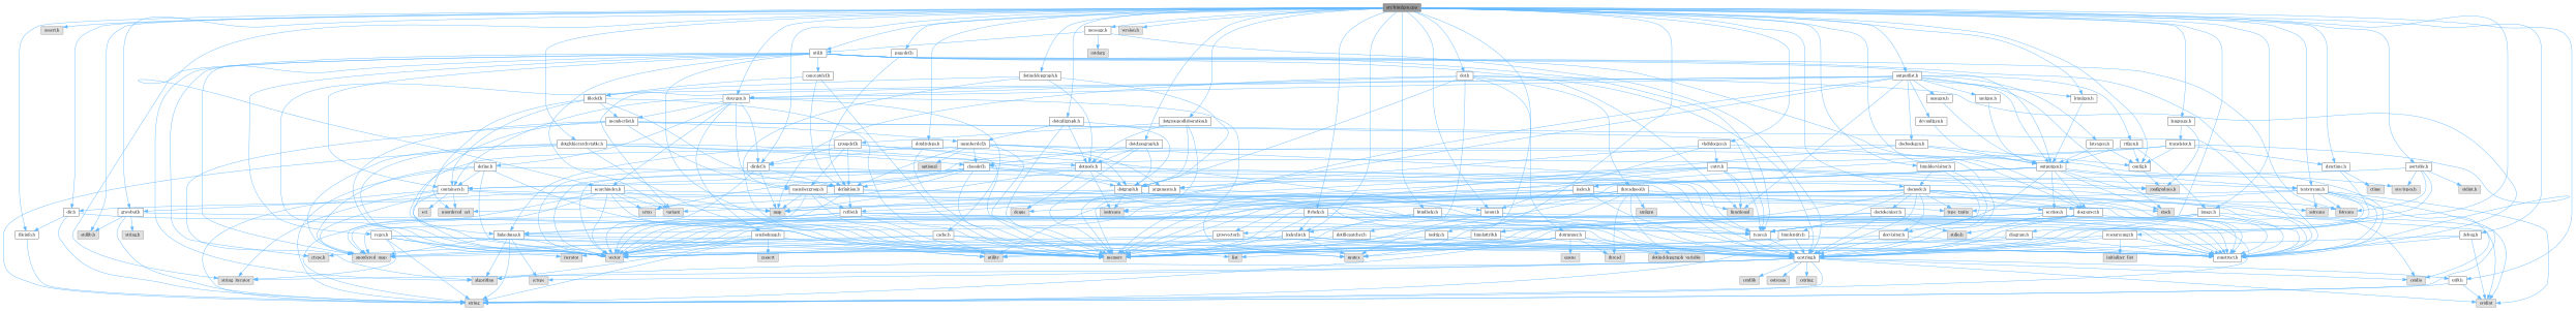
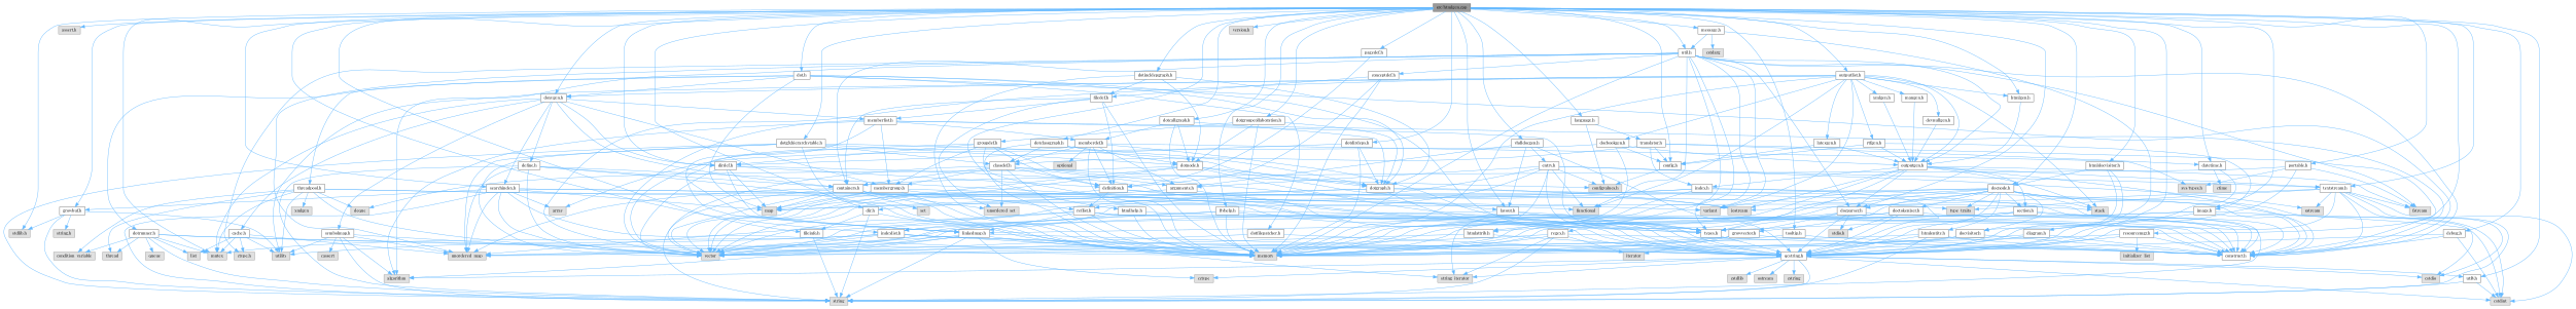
  digraph {
    fontname="Playfair Display"
    node [color=grey40 fillcolor=white fontname="Playfair Display" fontsize=10 shape=box style=filled]
    edge [color=steelblue1 fontname="Playfair Display" fontsize=10 labelfontname=Helvetica labelfontsize=10 style=solid]
    n1 [color=gray40 fillcolor=grey60 fontcolor=black height=0.2 label="src/htmlgen.cpp" width=0.4]
    n2 [color=grey60 fillcolor="#E0E0E0" height=0.2 label="stdlib.h" width=0.4]
    n3 [color=grey60 fillcolor="#E0E0E0" height=0.2 label="assert.h" width=0.4]
    n4 [color=grey60 fillcolor="#E0E0E0" height=0.2 label=mutex width=0.4]
    n5 [height=0.2 label="message.h" width=0.4]
    n6 [height=0.2 label="utf8.h" width=0.4]
    n7 [height=0.2 label="util.h" width=0.4]
    n8 [height=0.2 label="docparser.h" width=0.4]
    n9 [height=0.2 label="textstream.h" width=0.4]
    n10 [height=0.2 label="htmlgen.h" width=0.4]
    n11 [height=0.2 label="config.h" width=0.4]
    n12 [height=0.2 label="doxygen.h" width=0.4]
    n13 [height=0.2 label="dirdef.h" width=0.4]
    n14 [height=0.2 label="searchindex.h" width=0.4]
    n15 [height=0.2 label="growbuf.h" width=0.4]
    n16 [height=0.2 label="diagram.h" width=0.4]
    n17 [color=grey60 fillcolor="#E0E0E0" height=0.2 label="version.h" width=0.4]
    n18 [height=0.2 label="dot.h" width=0.4]
    n19 [height=0.2 label="dir.h" width=0.4]
    n20 [height=0.2 label="fileinfo.h" width=0.4]
    n21 [height=0.2 label="dotcallgraph.h" width=0.4]
    n22 [height=0.2 label="dotclassgraph.h" width=0.4]
    n23 [height=0.2 label="dotdirdeps.h" width=0.4]
    n24 [height=0.2 label="dotgfxhierarchytable.h" width=0.4]
    n25 [height=0.2 label="dotgroupcollaboration.h" width=0.4]
    n26 [height=0.2 label="layout.h" width=0.4]
    n27 [height=0.2 label="dotincldepgraph.h" width=0.4]
    n28 [height=0.2 label="language.h" width=0.4]
    n29 [height=0.2 label="datetime.h" width=0.4]
    n30 [height=0.2 label="htmlhelp.h" width=0.4]
    n31 [height=0.2 label="indexlist.h" width=0.4]
    n32 [height=0.2 label="docnode.h" width=0.4]
    n33 [height=0.2 label="htmldocvisitor.h" width=0.4]
    n34 [height=0.2 label="pagedef.h" width=0.4]
    n35 [height=0.2 label="debug.h" width=0.4]
    n36 [height=0.2 label="vhdldocgen.h" width=0.4]
    n37 [height=0.2 label="image.h" width=0.4]
    n38 [height=0.2 label="ftvhelp.h" width=0.4]
    n39 [height=0.2 label="resourcemgr.h" width=0.4]
    n40 [height=0.2 label="tooltip.h" width=0.4]
    n41 [height=0.2 label="portable.h" width=0.4]
    n42 [height=0.2 label="outputlist.h" width=0.4]
    n43 [color=grey60 fillcolor="#E0E0E0" height=0.2 label=cstdarg width=0.4]
    n44 [height=0.2 label="qcstring.h" width=0.4]
    n45 [color=grey60 fillcolor="#E0E0E0" height=0.2 label=string width=0.4]
    n46 [color=grey60 fillcolor="#E0E0E0" height=0.2 label=cstdint width=0.4]
    n47 [color=grey60 fillcolor="#E0E0E0" height=0.2 label=string_iterator width=0.4]
    n48 [color=grey60 fillcolor="#E0E0E0" height=0.2 label=algorithm width=0.4]
    n49 [color=grey60 fillcolor="#E0E0E0" height=0.2 label=memory width=0.4]
    n50 [color=grey60 fillcolor="#E0E0E0" height=0.2 label=unordered_map width=0.4]
    n51 [color=grey60 fillcolor="#E0E0E0" height=0.2 label=functional width=0.4]
    n52 [color=grey60 fillcolor="#E0E0E0" height=0.2 label=fstream width=0.4]
    n53 [color=grey60 fillcolor="#E0E0E0" height=0.2 label=variant width=0.4]
    n54 [color=grey60 fillcolor="#E0E0E0" height=0.2 label="ctype.h" width=0.4]
    n55 [height=0.2 label="types.h" width=0.4]
    n56 [height=0.2 label="construct.h" width=0.4]
    n57 [height=0.2 label="containers.h" width=0.4]
    n58 [height=0.2 label="outputgen.h" width=0.4]
    n59 [height=0.2 label="regex.h" width=0.4]
    n60 [height=0.2 label="conceptdef.h" width=0.4]
    n61 [color=grey60 fillcolor="#E0E0E0" height=0.2 label="stdio.h" width=0.4]
    n62 [height=0.2 label="growvector.h" width=0.4]
    n63 [color=grey60 fillcolor="#E0E0E0" height=0.2 label=cstdio width=0.4]
    n64 [color=grey60 fillcolor="#E0E0E0" height=0.2 label=iostream width=0.4]
    n65 [color=grey60 fillcolor="#E0E0E0" height=0.2 label=sstream width=0.4]
    n66 [color=grey60 fillcolor="#E0E0E0" height=0.2 label=type_traits width=0.4]
    n67 [color=grey60 fillcolor="#E0E0E0" height=0.2 label="configvalues.h" width=0.4]
    n68 [height=0.2 label="memberlist.h" width=0.4]
    n69 [height=0.2 label="membergroup.h" width=0.4]
    n70 [height=0.2 label="define.h" width=0.4]
    n71 [height=0.2 label="cache.h" width=0.4]
    n72 [height=0.2 label="symbolmap.h" width=0.4]
    n73 [color=grey60 fillcolor="#E0E0E0" height=0.2 label=vector width=0.4]
    n74 [color=grey60 fillcolor="#E0E0E0" height=0.2 label=map width=0.4]
    n75 [height=0.2 label="linkedmap.h" width=0.4]
    n76 [height=0.2 label="definition.h" width=0.4]
    n77 [color=grey60 fillcolor="#E0E0E0" height=0.2 label=array width=0.4]
    n78 [color=grey60 fillcolor="#E0E0E0" height=0.2 label=utility width=0.4]
    n79 [color=grey60 fillcolor="#E0E0E0" height=0.2 label="string.h" width=0.4]
    n80 [height=0.2 label="threadpool.h" width=0.4]
    n81 [height=0.2 label="dotgraph.h" width=0.4]
    n82 [height=0.2 label="dotfilepatcher.h" width=0.4]
    n83 [height=0.2 label="dotrunner.h" width=0.4]
    n84 [height=0.2 label="memberdef.h" width=0.4]
    n85 [height=0.2 label="dotnode.h" width=0.4]
    n86 [height=0.2 label="classdef.h" width=0.4]
    n87 [height=0.2 label="groupdef.h" width=0.4]
    n88 [height=0.2 label="filedef.h" width=0.4]
    n89 [height=0.2 label="translator.h" width=0.4]
    n90 [color=grey60 fillcolor="#E0E0E0" height=0.2 label=ctime width=0.4]
    n91 [height=0.2 label="section.h" width=0.4]
    n92 [height=0.2 label="docvisitor.h" width=0.4]
    n93 [height=0.2 label="htmlattrib.h" width=0.4]
    n94 [height=0.2 label="htmlentity.h" width=0.4]
    n95 [height=0.2 label="doctokenizer.h" width=0.4]
    n96 [height=0.2 label="arguments.h" width=0.4]
    n97 [height=0.2 label="entry.h" width=0.4]
    n98 [color=grey60 fillcolor="#E0E0E0" height=0.2 label=initializer_list width=0.4]
    n99 [color=grey60 fillcolor="#E0E0E0" height=0.2 label="sys/types.h" width=0.4]
-   n100 [color=grey60 fillcolor="#E0E0E0" height=0.2 label="stdint.h" width=0.4]
    n101 [color=grey60 fillcolor="#E0E0E0" height=0.2 label=stack width=0.4]
    n102 [height=0.2 label="latexgen.h" width=0.4]
    n103 [height=0.2 label="rtfgen.h" width=0.4]
    n104 [height=0.2 label="mangen.h" width=0.4]
    n105 [height=0.2 label="docbookgen.h" width=0.4]
    n106 [height=0.2 label="xmlgen.h" width=0.4]
    n107 [height=0.2 label="devnullgen.h" width=0.4]
    n108 [color=grey60 fillcolor="#E0E0E0" height=0.2 label=cctype width=0.4]
    n109 [color=grey60 fillcolor="#E0E0E0" height=0.2 label=cstring width=0.4]
    n110 [color=grey60 fillcolor="#E0E0E0" height=0.2 label=cstdlib width=0.4]
    n111 [color=grey60 fillcolor="#E0E0E0" height=0.2 label=ostream width=0.4]
    n112 [color=grey60 fillcolor="#E0E0E0" height=0.2 label=set width=0.4]
    n113 [color=grey60 fillcolor="#E0E0E0" height=0.2 label=unordered_set width=0.4]
    n114 [height=0.2 label="index.h" width=0.4]
    n115 [color=grey60 fillcolor="#E0E0E0" height=0.2 label=iterator width=0.4]
    n116 [height=0.2 label="reflist.h" width=0.4]
    n117 [color=grey60 fillcolor="#E0E0E0" height=0.2 label=optional width=0.4]
    n118 [color=grey60 fillcolor="#E0E0E0" height=0.2 label=list width=0.4]
    n119 [color=grey60 fillcolor="#E0E0E0" height=0.2 label=cassert width=0.4]
-   n120 [color=grey60 fillcolor="#E0E0E0" height=0.2 label=dotincldepgraph_variable width=0.4]
+   n120 [color=grey60 fillcolor="#E0E0E0" height=0.2 label=condition_variable width=0.4]
    n121 [color=grey60 fillcolor="#E0E0E0" height=0.2 label=deque width=0.4]
    n122 [color=grey60 fillcolor="#E0E0E0" height=0.2 label=xmlgen width=0.4]
    n123 [color=grey60 fillcolor="#E0E0E0" height=0.2 label=thread width=0.4]
    n124 [color=grey60 fillcolor="#E0E0E0" height=0.2 label=queue width=0.4]
    n1 -> n2
    n1 -> n3
    n1 -> n4
    n1 -> n5
    n1 -> n6
    n1 -> n7
    n1 -> n8
    n1 -> n9
    n1 -> n10
    n1 -> n11
    n1 -> n12
    n1 -> n13
    n1 -> n14
    n1 -> n15
    n1 -> n16
    n1 -> n17
    n1 -> n18
    n1 -> n19
    n1 -> n20
    n1 -> n21
    n1 -> n22
    n1 -> n23
    n1 -> n24
    n1 -> n25
    n1 -> n26
    n1 -> n27
    n1 -> n28
    n1 -> n29
    n1 -> n30
    n1 -> n31
    n1 -> n32
    n1 -> n33
    n1 -> n34
    n1 -> n35
    n1 -> n36
    n1 -> n37
    n1 -> n38
    n1 -> n39
    n1 -> n40
    n1 -> n41
    n1 -> n42
    n5 -> n7
    n5 -> n43
    n5 -> n44
    n6 -> n45
    n6 -> n46
    n7 -> n8
    n7 -> n47
    n7 -> n48
    n7 -> n49
    n7 -> n50
    n7 -> n51
    n7 -> n52
    n7 -> n53
    n7 -> n54
    n7 -> n55
    n7 -> n56
    n7 -> n57
    n7 -> n58
    n7 -> n59
    n7 -> n60
    n8 -> n44
    n8 -> n49
    n8 -> n55
    n8 -> n56
    n8 -> n61
    n8 -> n62
    n9 -> n44
    n9 -> n45
    n9 -> n46
    n9 -> n52
    n9 -> n56
    n9 -> n63
    n9 -> n64
    n9 -> n65
    n9 -> n66
    n10 -> n58
    n11 -> n67
    n12 -> n4
    n12 -> n13
    n12 -> n14
    n12 -> n57
    n12 -> n68
    n12 -> n69
    n12 -> n70
    n12 -> n71
    n12 -> n72
    n13 -> n44
    n13 -> n73
    n13 -> n74
    n13 -> n75
    n13 -> n76
    n14 -> n15
    n14 -> n44
    n14 -> n45
    n14 -> n49
    n14 -> n50
    n14 -> n53
    n14 -> n73
    n14 -> n74
    n14 -> n77
    n15 -> n2
    n15 -> n45
    n15 -> n78
    n15 -> n79
    n16 -> n44
    n16 -> n49
    n16 -> n56
    n18 -> n12
    n18 -> n44
    n18 -> n56
    n18 -> n74
    n18 -> n80
    n18 -> n81
    n18 -> n82
    n18 -> n83
    n19 -> n20
    n19 -> n45
    n19 -> n49
    n20 -> n45
    n21 -> n49
    n21 -> n81
    n21 -> n84
    n21 -> n85
    n22 -> n49
    n22 -> n81
    n22 -> n85
    n22 -> n86
    n23 -> n13
    n23 -> n49
    n23 -> n81
    n24 -> n45
    n24 -> n49
    n24 -> n50
    n24 -> n73
    n24 -> n81
    n24 -> n85
    n24 -> n86
    n25 -> n49
    n25 -> n81
    n25 -> n85
    n25 -> n87
    n26 -> n49
    n26 -> n55
    n26 -> n56
    n26 -> n73
    n27 -> n49
    n27 -> n81
    n27 -> n85
    n27 -> n88
    n28 -> n67
    n28 -> n89
    n29 -> n44
    n29 -> n90
    n30 -> n31
    n30 -> n49
    n30 -> n56
    n31 -> n4
    n31 -> n44
    n31 -> n49
    n31 -> n56
    n31 -> n73
    n31 -> n78
    n32 -> n8
    n32 -> n44
    n32 -> n46
    n32 -> n49
    n32 -> n53
-   n32 -> n56
+   n32 -> n101
    n32 -> n62
    n32 -> n63
    n32 -> n66
    n32 -> n73
    n32 -> n91
    n32 -> n92
    n32 -> n93
    n32 -> n94
    n32 -> n95
    n33 -> n32
    n33 -> n44
    n33 -> n92
    n34 -> n76
    n35 -> n44
    n35 -> n46
    n35 -> n56
    n36 -> n26
    n36 -> n44
    n36 -> n96
    n36 -> n97
    n37 -> n44
    n37 -> n46
    n37 -> n49
    n37 -> n55
    n37 -> n56
    n38 -> n31
    n38 -> n44
    n38 -> n49
    n38 -> n56
    n38 -> n73
    n39 -> n44
    n39 -> n49
    n39 -> n56
    n39 -> n98
    n40 -> n49
    n40 -> n56
    n41 -> n44
    n41 -> n52
    n41 -> n57
    n41 -> n99
-   n41 -> n100
    n42 -> n10
    n42 -> n12
    n42 -> n49
    n42 -> n51
    n42 -> n53
    n42 -> n58
    n42 -> n73
    n42 -> n78
    n42 -> n101
    n42 -> n102
    n42 -> n103
    n42 -> n104
    n42 -> n105
    n42 -> n106
    n42 -> n107
    n44 -> n6
    n44 -> n45
    n44 -> n46
    n44 -> n47
    n44 -> n48
    n44 -> n63
    n44 -> n108
    n44 -> n109
    n44 -> n110
    n44 -> n111
    n55 -> n44
    n57 -> n45
    n57 -> n47
    n57 -> n50
    n57 -> n73
    n57 -> n74
    n57 -> n101
    n57 -> n112
    n57 -> n113
    n58 -> n8
    n58 -> n9
    n58 -> n49
    n58 -> n52
    n58 -> n55
    n58 -> n56
    n58 -> n64
    n58 -> n91
    n58 -> n101
    n58 -> n114
    n59 -> n45
    n59 -> n47
    n59 -> n49
    n59 -> n56
    n59 -> n73
    n59 -> n115
    n60 -> n49
    n60 -> n76
    n60 -> n88
    n62 -> n49
    n62 -> n56
    n62 -> n73
    n62 -> n115
    n68 -> n48
    n68 -> n55
    n68 -> n56
    n68 -> n69
    n68 -> n73
    n68 -> n75
    n68 -> n84
    n69 -> n49
    n69 -> n55
    n69 -> n73
    n69 -> n74
    n69 -> n116
    n70 -> n44
    n70 -> n45
    n70 -> n49
    n70 -> n50
    n70 -> n57
    n70 -> n73
    n71 -> n4
    n71 -> n50
    n71 -> n54
    n71 -> n78
    n71 -> n118
    n72 -> n45
    n72 -> n48
    n72 -> n50
    n72 -> n73
    n72 -> n78
    n72 -> n119
    n75 -> n44
    n75 -> n45
    n75 -> n48
    n75 -> n49
    n75 -> n50
    n75 -> n73
    n75 -> n108
    n76 -> n55
    n76 -> n56
    n76 -> n73
    n76 -> n116
    n80 -> n4
    n80 -> n51
    n80 -> n66
    n80 -> n73
    n80 -> n78
    n80 -> n120
    n80 -> n121
    n80 -> n122
    n80 -> n123
    n81 -> n19
    n81 -> n44
    n81 -> n56
    n81 -> n64
    n81 -> n74
    n82 -> n44
    n82 -> n73
    n83 -> n4
    n83 -> n44
    n83 -> n45
    n83 -> n49
    n83 -> n118
    n83 -> n120
    n83 -> n123
    n83 -> n124
    n84 -> n49
    n84 -> n55
    n84 -> n73
    n84 -> n76
    n84 -> n86
    n84 -> n96
    n84 -> n99
    n84 -> n117
    n85 -> n55
    n85 -> n64
    n85 -> n73
    n85 -> n74
    n85 -> n81
    n85 -> n121
    n86 -> n49
    n86 -> n57
    n86 -> n67
    n86 -> n69
    n86 -> n73
    n86 -> n76
    n86 -> n96
    n86 -> n113
    n87 -> n13
    n87 -> n26
    n87 -> n49
    n87 -> n69
    n87 -> n75
    n87 -> n76
    n88 -> n49
    n88 -> n57
    n88 -> n68
    n88 -> n76
    n88 -> n113
    n89 -> n11
    n89 -> n29
    n89 -> n56
    n89 -> n86
    n89 -> n114
    n91 -> n44
    n91 -> n45
    n91 -> n50
    n91 -> n56
    n91 -> n75
    n92 -> n44
    n92 -> n49
    n92 -> n56
    n93 -> n44
    n93 -> n73
    n94 -> n44
    n94 -> n45
    n94 -> n50
    n94 -> n56
    n95 -> n44
    n95 -> n49
    n95 -> n56
    n95 -> n61
    n95 -> n93
    n96 -> n44
    n96 -> n73
    n97 -> n9
    n97 -> n49
    n97 -> n51
    n97 -> n55
    n97 -> n65
    n97 -> n67
    n97 -> n73
    n97 -> n96
    n97 -> n116
    n102 -> n11
    n102 -> n58
    n103 -> n11
    n103 -> n37
    n103 -> n58
    n104 -> n58
    n105 -> n11
    n105 -> n49
    n105 -> n58
    n105 -> n77
    n106 -> n58
    n107 -> n58
    n114 -> n44
    n114 -> n49
    n114 -> n56
    n114 -> n73
    n114 -> n74
    n116 -> n44
    n116 -> n49
    n116 -> n50
    n116 -> n56
    n116 -> n73
    n116 -> n75
  }
